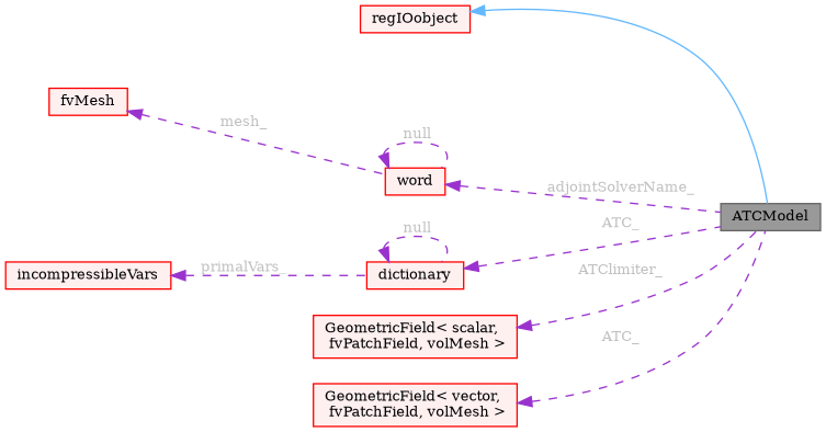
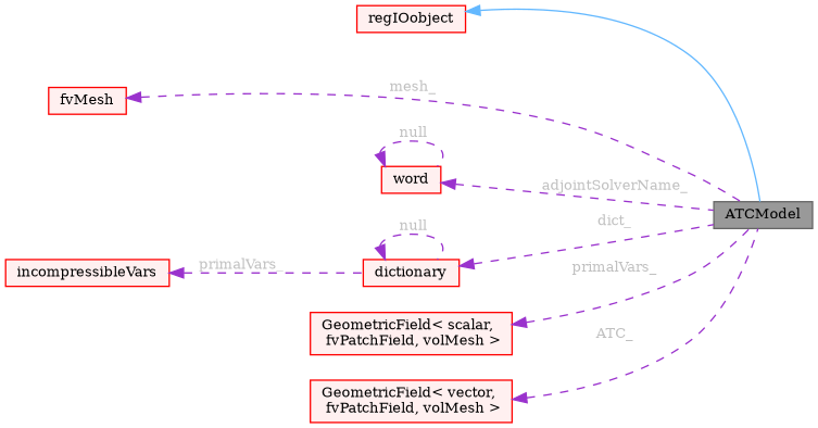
  digraph {
    fontname="DejaVu Serif"
    rankdir=LR
    node [color=red fillcolor="#FFF0F0" fontname="DejaVu Serif" fontsize=10 shape=box style=filled]
    edge [color=darkorchid3 dir=back fontname="DejaVu Serif" fontsize=10 labelfontname=Helvetica labelfontsize=10 style=dashed fontcolor=grey]
    n1 [color=gray40 fillcolor=grey60 fontcolor=black height=0.2 label=ATCModel width=0.4]
    n2 [height=0.2 label=regIOobject width=0.4]
    n3 [height=0.2 label=fvMesh width=0.4]
    n4 [height=0.2 label=incompressibleVars width=0.4]
    n5 [height=0.2 label=dictionary width=0.4]
    n6 [height=0.2 label=word width=0.4]
    n7 [height=0.2 label="GeometricField\< scalar,\l fvPatchField, volMesh \>" width=0.4]
    n8 [height=0.2 label="GeometricField\< vector,\l fvPatchField, volMesh \>" width=0.4]
    n2 -> n1 [color=steelblue1 style=solid fontcolor=""]
-   n3 -> n6 [label=" mesh_"]
+   n3 -> n1 [label=" mesh_"]
    n4 -> n5 [label=" primalVars_"]
-   n5 -> n1 [label=" ATC_"]
+   n5 -> n1 [label=" dict_"]
    n5 -> n5 [label=" null"]
    n6 -> n1 [label=" adjointSolverName_"]
    n6 -> n6 [label=" null"]
-   n7 -> n1 [label=" ATClimiter_"]
+   n7 -> n1 [label=" primalVars_"]
    n8 -> n1 [label=" ATC_"]
  }
